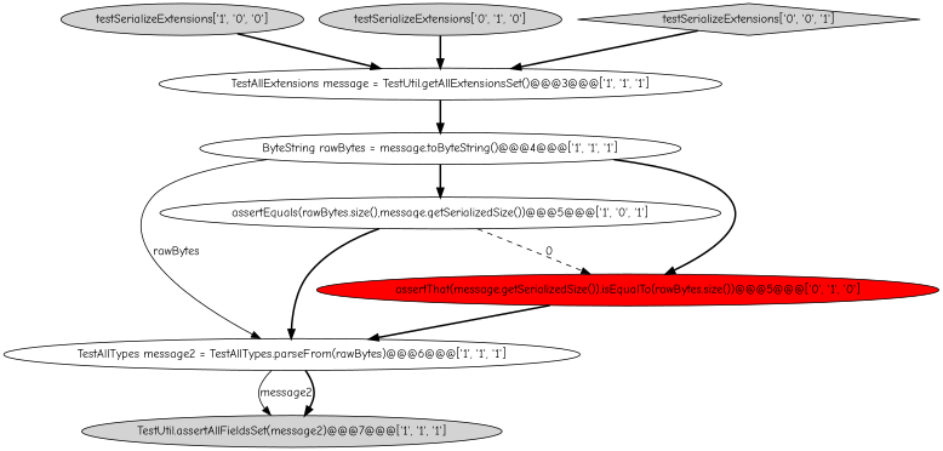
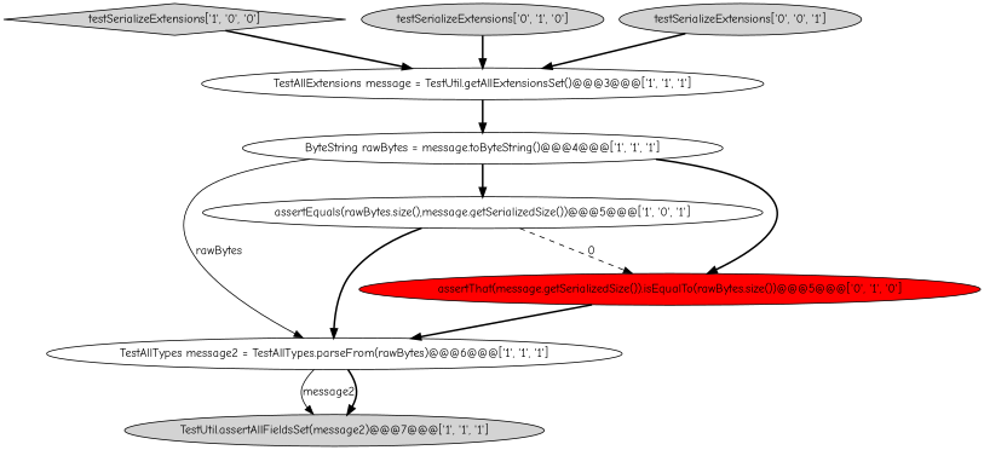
  digraph {
    fontname="Comic Neue"
    node [fillcolor=white fontname="Comic Neue" shape=ellipse style=filled]
    edge [fontname="Comic Neue" style=bold]
    n1 [label="TestAllExtensions message = TestUtil.getAllExtensionsSet()@@@3@@@['1', '1', '1']"]
    n2 [label="ByteString rawBytes = message.toByteString()@@@4@@@['1', '1', '1']"]
    n3 [label="assertEquals(rawBytes.size(),message.getSerializedSize())@@@5@@@['1', '0', '1']"]
    n4 [label="TestAllTypes message2 = TestAllTypes.parseFrom(rawBytes)@@@6@@@['1', '1', '1']"]
    n5 [fillcolor=red label="assertThat(message.getSerializedSize()).isEqualTo(rawBytes.size())@@@5@@@['0', '1', '0']"]
    n6 [fillcolor=lightgray label="TestUtil.assertAllFieldsSet(message2)@@@7@@@['1', '1', '1']"]
-   n7 [fillcolor=lightgray label="testSerializeExtensions['1', '0', '0']"]
+   n7 [fillcolor=lightgray label="testSerializeExtensions['1', '0', '0']" shape=diamond]
    n8 [fillcolor=lightgray label="testSerializeExtensions['0', '1', '0']"]
-   n9 [fillcolor=lightgray label="testSerializeExtensions['0', '0', '1']" shape=diamond]
+   n9 [fillcolor=lightgray label="testSerializeExtensions['0', '0', '1']"]
    n1 -> n2
    n2 -> n3
    n2 -> n4 [label=rawBytes style=solid]
    n2 -> n5
    n3 -> n4
    n3 -> n5 [label=0 style=dashed]
    n4 -> n6 [label=message2 style=solid]
    n4 -> n6
    n5 -> n4
    n7 -> n1
    n8 -> n1
    n9 -> n1
  }
